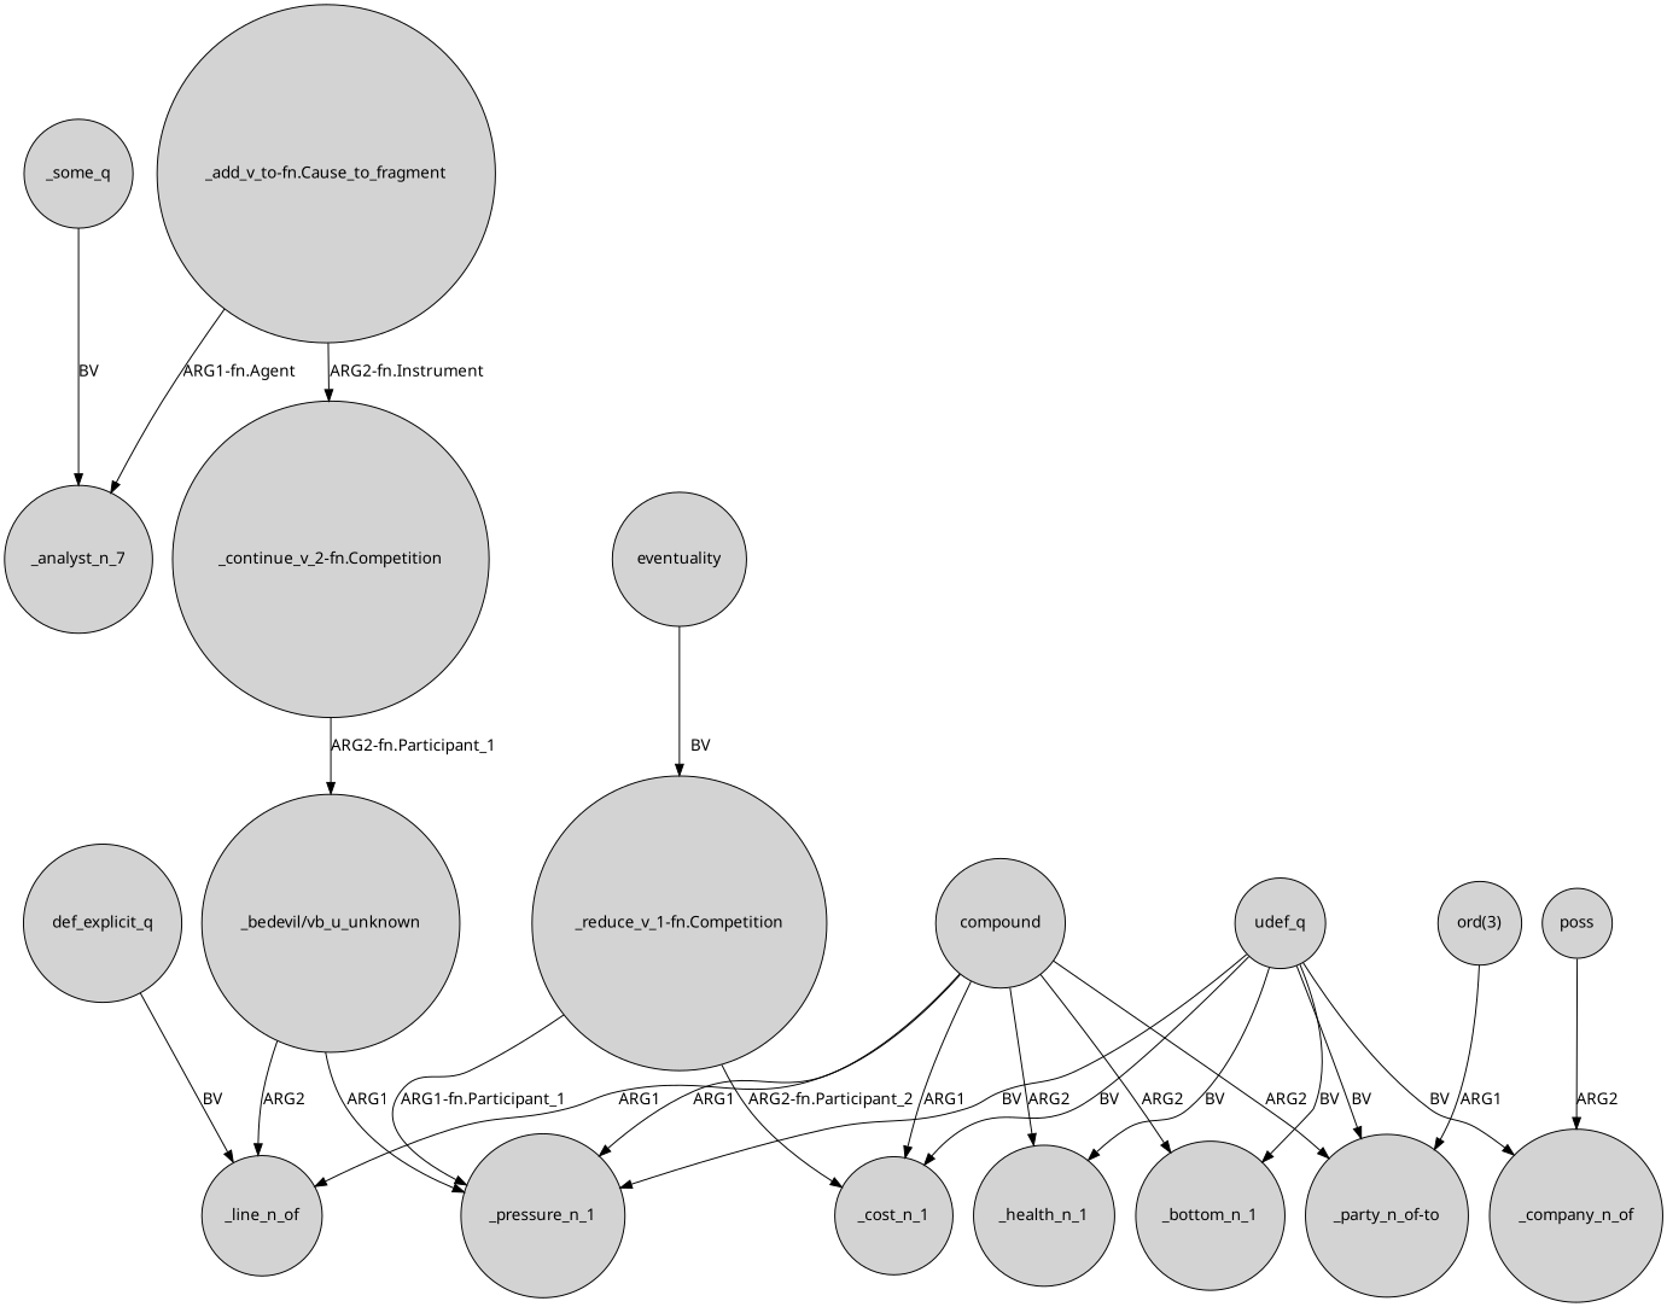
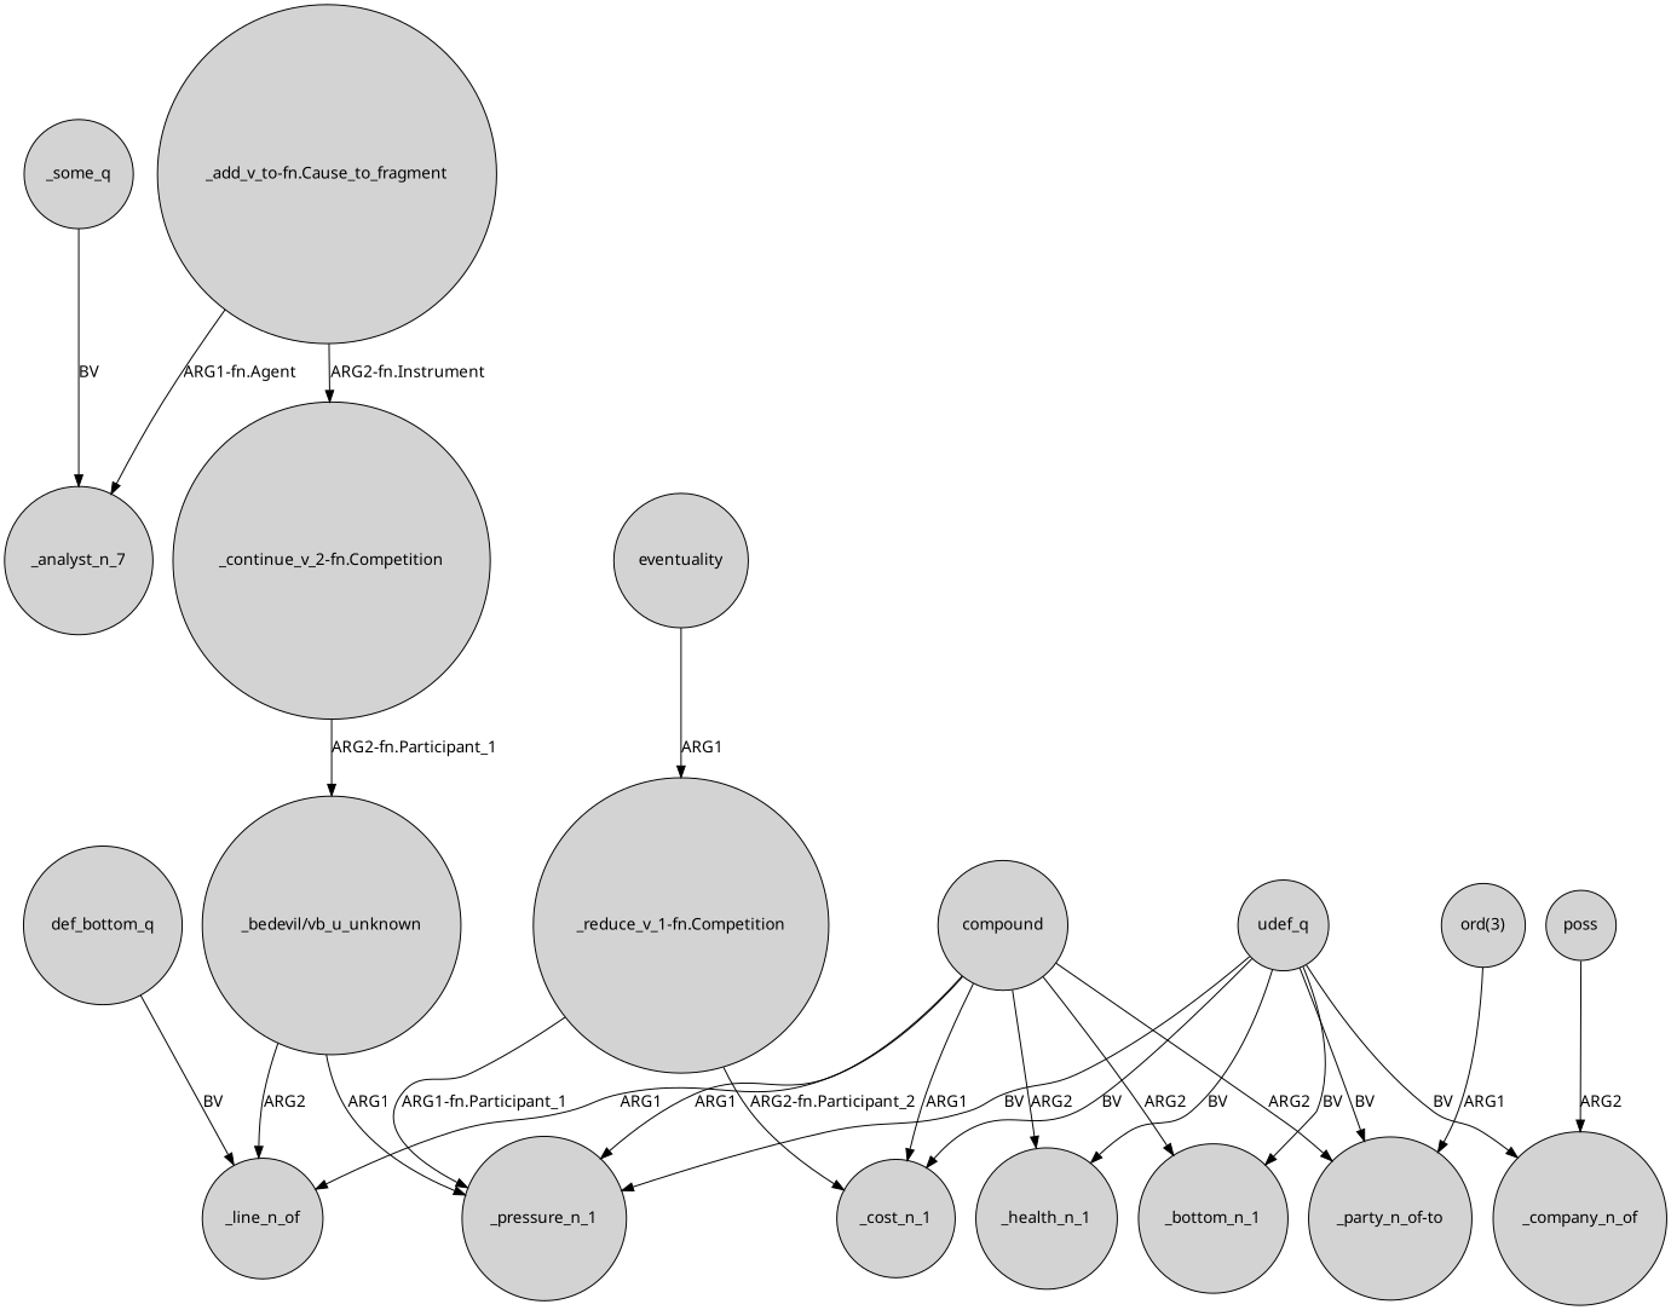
  digraph {
    fontname="Noto Sans"
    node [fontname="Noto Sans" shape=circle style=filled]
    edge [fontname="Noto Sans"]
    udef_q
    _health_n_1
    _pressure_n_1
    "_party_n_of-to"
    _bottom_n_1
    _company_n_of
    _cost_n_1
-   def_explicit_q
+   def_explicit_q [label=def_bottom_q]
    _line_n_of
    n10 [label=_analyst_n_7]
    _some_q
    compound
    "_bedevil/vb_u_unknown"
    eventuality
    "_reduce_v_1-fn.Competition"
    "ord(3)"
    "_add_v_to-fn.Cause_to_fragment"
    "_continue_v_2-fn.Competition"
    poss
    udef_q -> _health_n_1 [label=BV]
    udef_q -> _pressure_n_1 [label=BV]
    udef_q -> "_party_n_of-to" [label=BV]
    udef_q -> _bottom_n_1 [label=BV]
    udef_q -> _company_n_of [label=BV]
    udef_q -> _cost_n_1 [label=BV]
    def_explicit_q -> _line_n_of [label=BV]
    _some_q -> n10 [label=BV]
    compound -> _health_n_1 [label=ARG2]
    compound -> _pressure_n_1 [label=ARG1]
    compound -> "_party_n_of-to" [label=ARG2]
    compound -> _bottom_n_1 [label=ARG2]
    compound -> _cost_n_1 [label=ARG1]
    compound -> _line_n_of [label=ARG1]
    "_bedevil/vb_u_unknown" -> _pressure_n_1 [label=ARG1]
    "_bedevil/vb_u_unknown" -> _line_n_of [label=ARG2]
-   eventuality -> "_reduce_v_1-fn.Competition" [label=BV]
+   eventuality -> "_reduce_v_1-fn.Competition" [label=ARG1]
    "_reduce_v_1-fn.Competition" -> _pressure_n_1 [label="ARG1-fn.Participant_1"]
    "_reduce_v_1-fn.Competition" -> _cost_n_1 [label="ARG2-fn.Participant_2"]
    "ord(3)" -> "_party_n_of-to" [label=ARG1]
    "_add_v_to-fn.Cause_to_fragment" -> n10 [label="ARG1-fn.Agent"]
    "_add_v_to-fn.Cause_to_fragment" -> "_continue_v_2-fn.Competition" [label="ARG2-fn.Instrument"]
    "_continue_v_2-fn.Competition" -> "_bedevil/vb_u_unknown" [label="ARG2-fn.Participant_1"]
    poss -> _company_n_of [label=ARG2]
  }
